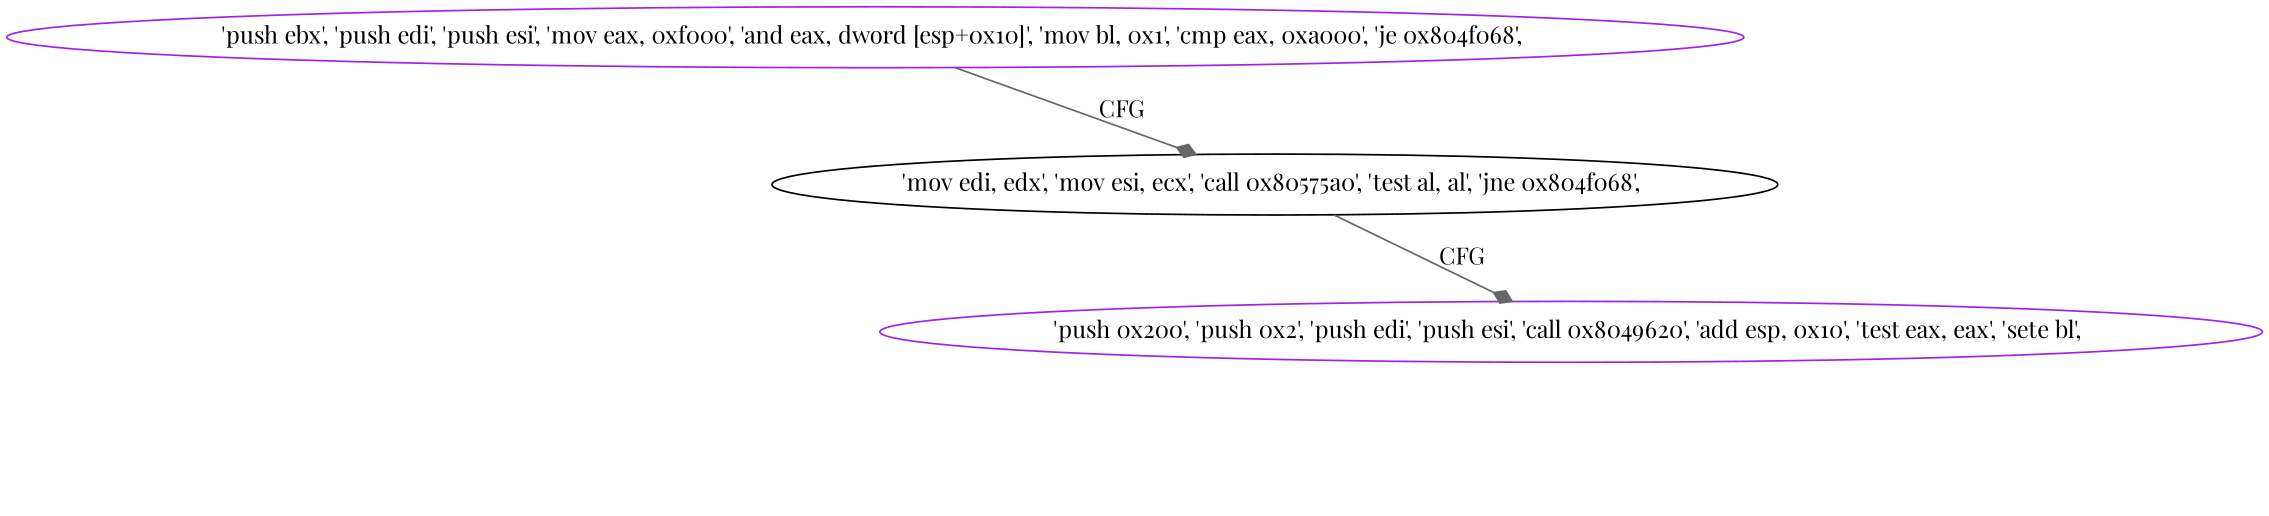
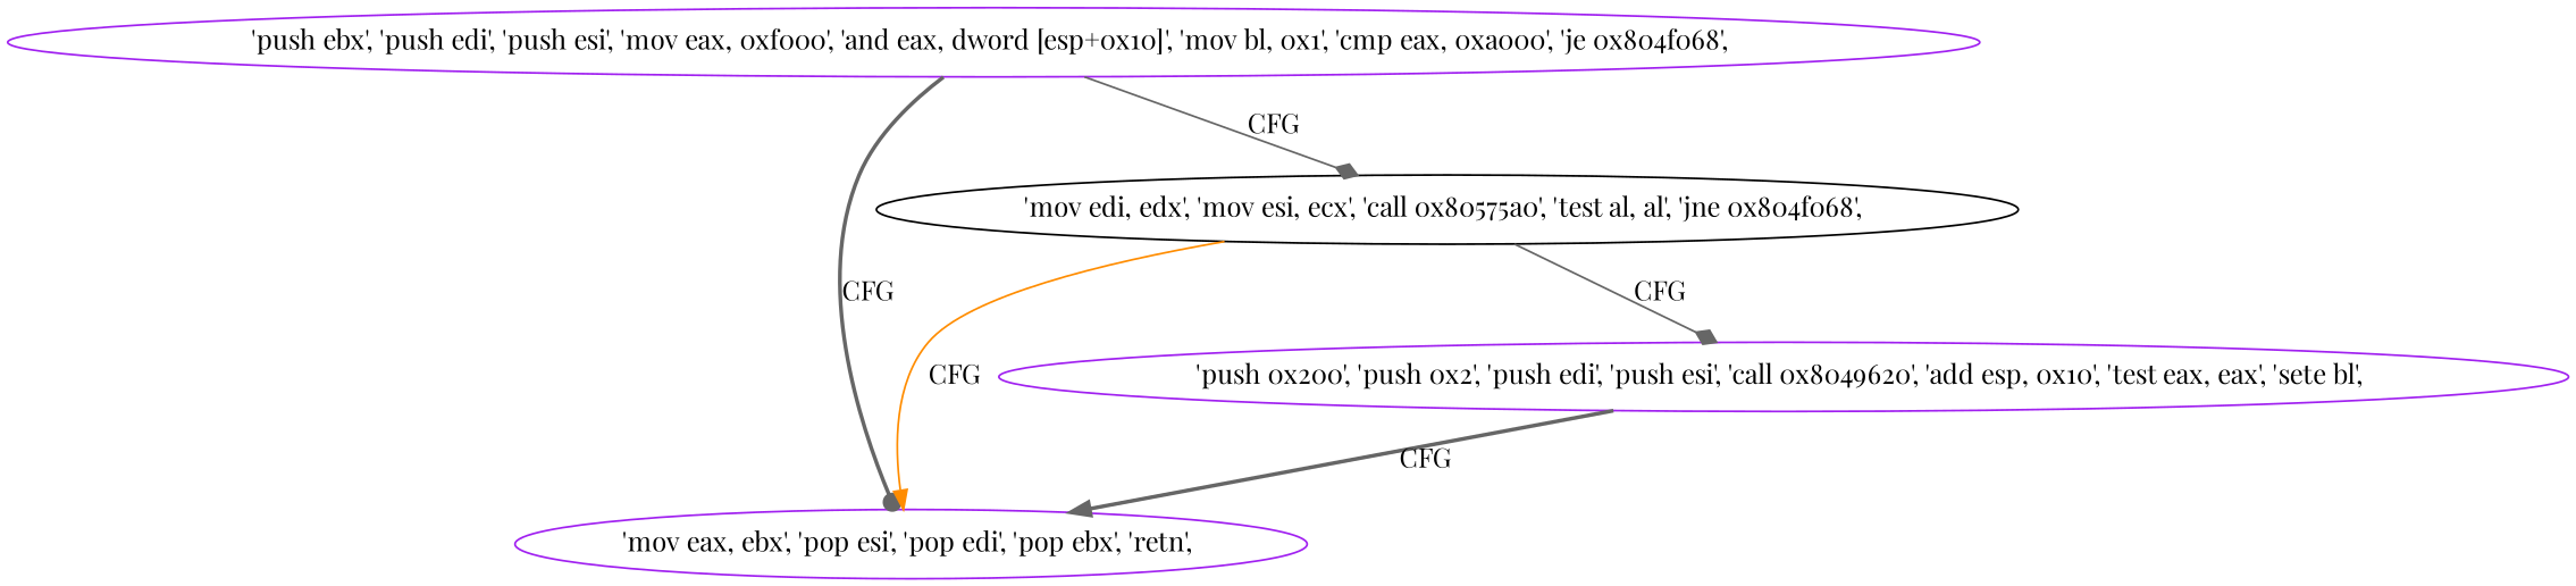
  digraph {
    fontname="Playfair Display"
    node [color=purple fontname="Playfair Display"]
    edge [color=gray40 style=solid arrowhead=diamond fontname="Playfair Display"]
    n1 [label="'push ebx', 'push edi', 'push esi', 'mov eax, 0xf000', 'and eax, dword [esp+0x10]', 'mov bl, 0x1', 'cmp eax, 0xa000', 'je 0x804f068', "]
+   n2 [label="'mov eax, ebx', 'pop esi', 'pop edi', 'pop ebx', 'retn', "]
    n3 [label="'mov edi, edx', 'mov esi, ecx', 'call 0x80575a0', 'test al, al', 'jne 0x804f068', " color=black]
    n4 [label="'push 0x200', 'push 0x2', 'push edi', 'push esi', 'call 0x8049620', 'add esp, 0x10', 'test eax, eax', 'sete bl', "]
+   n1 -> n2 [label=CFG style=bold arrowhead=dot]
    n1 -> n3 [label=CFG]
+   n3 -> n2 [label=CFG color=darkorange arrowhead=normal]
    n3 -> n4 [label=CFG]
+   n4 -> n2 [label=CFG style=bold arrowhead=normal]
  }
